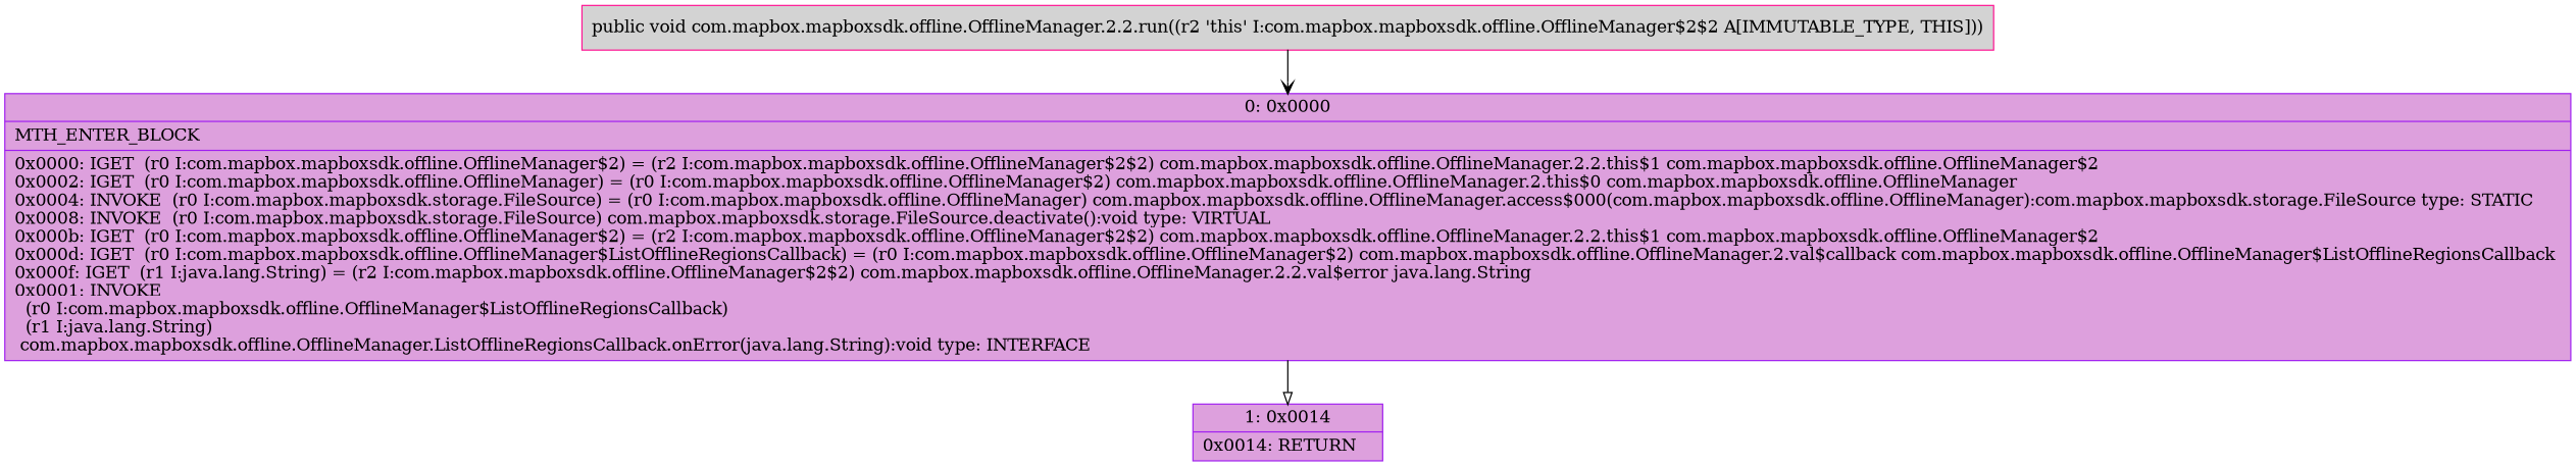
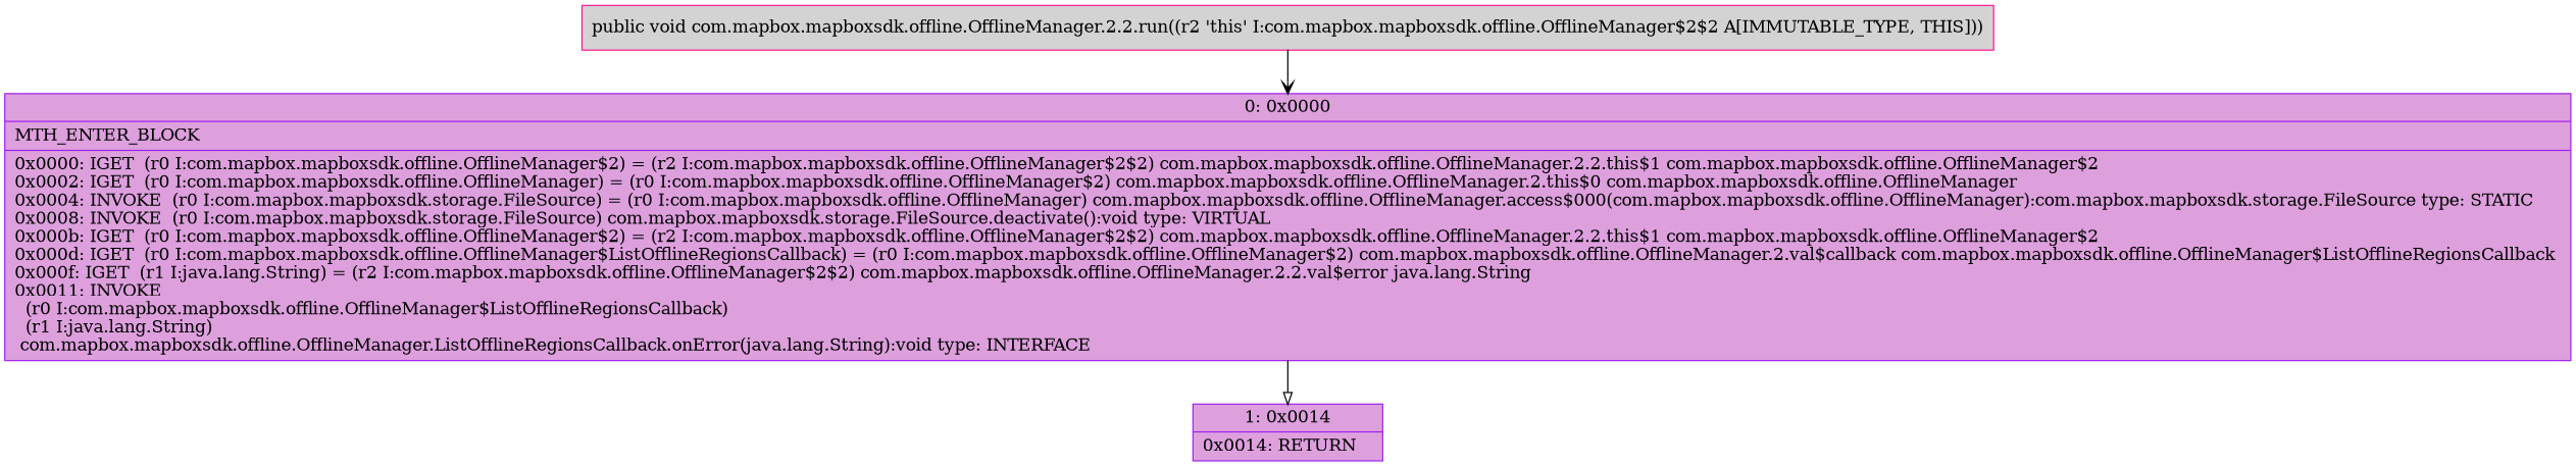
  digraph {
    node [shape=record style=filled fillcolor=plum color=purple]
-   n1 [label="{0\:\ 0x0000|MTH_ENTER_BLOCK\l|0x0000: IGET  (r0 I:com.mapbox.mapboxsdk.offline.OfflineManager$2) = (r2 I:com.mapbox.mapboxsdk.offline.OfflineManager$2$2) com.mapbox.mapboxsdk.offline.OfflineManager.2.2.this$1 com.mapbox.mapboxsdk.offline.OfflineManager$2 \l0x0002: IGET  (r0 I:com.mapbox.mapboxsdk.offline.OfflineManager) = (r0 I:com.mapbox.mapboxsdk.offline.OfflineManager$2) com.mapbox.mapboxsdk.offline.OfflineManager.2.this$0 com.mapbox.mapboxsdk.offline.OfflineManager \l0x0004: INVOKE  (r0 I:com.mapbox.mapboxsdk.storage.FileSource) = (r0 I:com.mapbox.mapboxsdk.offline.OfflineManager) com.mapbox.mapboxsdk.offline.OfflineManager.access$000(com.mapbox.mapboxsdk.offline.OfflineManager):com.mapbox.mapboxsdk.storage.FileSource type: STATIC \l0x0008: INVOKE  (r0 I:com.mapbox.mapboxsdk.storage.FileSource) com.mapbox.mapboxsdk.storage.FileSource.deactivate():void type: VIRTUAL \l0x000b: IGET  (r0 I:com.mapbox.mapboxsdk.offline.OfflineManager$2) = (r2 I:com.mapbox.mapboxsdk.offline.OfflineManager$2$2) com.mapbox.mapboxsdk.offline.OfflineManager.2.2.this$1 com.mapbox.mapboxsdk.offline.OfflineManager$2 \l0x000d: IGET  (r0 I:com.mapbox.mapboxsdk.offline.OfflineManager$ListOfflineRegionsCallback) = (r0 I:com.mapbox.mapboxsdk.offline.OfflineManager$2) com.mapbox.mapboxsdk.offline.OfflineManager.2.val$callback com.mapbox.mapboxsdk.offline.OfflineManager$ListOfflineRegionsCallback \l0x000f: IGET  (r1 I:java.lang.String) = (r2 I:com.mapbox.mapboxsdk.offline.OfflineManager$2$2) com.mapbox.mapboxsdk.offline.OfflineManager.2.2.val$error java.lang.String \l0x0001: INVOKE  \l  (r0 I:com.mapbox.mapboxsdk.offline.OfflineManager$ListOfflineRegionsCallback)\l  (r1 I:java.lang.String)\l com.mapbox.mapboxsdk.offline.OfflineManager.ListOfflineRegionsCallback.onError(java.lang.String):void type: INTERFACE \l}"]
+   n1 [label="{0\:\ 0x0000|MTH_ENTER_BLOCK\l|0x0000: IGET  (r0 I:com.mapbox.mapboxsdk.offline.OfflineManager$2) = (r2 I:com.mapbox.mapboxsdk.offline.OfflineManager$2$2) com.mapbox.mapboxsdk.offline.OfflineManager.2.2.this$1 com.mapbox.mapboxsdk.offline.OfflineManager$2 \l0x0002: IGET  (r0 I:com.mapbox.mapboxsdk.offline.OfflineManager) = (r0 I:com.mapbox.mapboxsdk.offline.OfflineManager$2) com.mapbox.mapboxsdk.offline.OfflineManager.2.this$0 com.mapbox.mapboxsdk.offline.OfflineManager \l0x0004: INVOKE  (r0 I:com.mapbox.mapboxsdk.storage.FileSource) = (r0 I:com.mapbox.mapboxsdk.offline.OfflineManager) com.mapbox.mapboxsdk.offline.OfflineManager.access$000(com.mapbox.mapboxsdk.offline.OfflineManager):com.mapbox.mapboxsdk.storage.FileSource type: STATIC \l0x0008: INVOKE  (r0 I:com.mapbox.mapboxsdk.storage.FileSource) com.mapbox.mapboxsdk.storage.FileSource.deactivate():void type: VIRTUAL \l0x000b: IGET  (r0 I:com.mapbox.mapboxsdk.offline.OfflineManager$2) = (r2 I:com.mapbox.mapboxsdk.offline.OfflineManager$2$2) com.mapbox.mapboxsdk.offline.OfflineManager.2.2.this$1 com.mapbox.mapboxsdk.offline.OfflineManager$2 \l0x000d: IGET  (r0 I:com.mapbox.mapboxsdk.offline.OfflineManager$ListOfflineRegionsCallback) = (r0 I:com.mapbox.mapboxsdk.offline.OfflineManager$2) com.mapbox.mapboxsdk.offline.OfflineManager.2.val$callback com.mapbox.mapboxsdk.offline.OfflineManager$ListOfflineRegionsCallback \l0x000f: IGET  (r1 I:java.lang.String) = (r2 I:com.mapbox.mapboxsdk.offline.OfflineManager$2$2) com.mapbox.mapboxsdk.offline.OfflineManager.2.2.val$error java.lang.String \l0x0011: INVOKE  \l  (r0 I:com.mapbox.mapboxsdk.offline.OfflineManager$ListOfflineRegionsCallback)\l  (r1 I:java.lang.String)\l com.mapbox.mapboxsdk.offline.OfflineManager.ListOfflineRegionsCallback.onError(java.lang.String):void type: INTERFACE \l}"]
    n2 [label="{1\:\ 0x0014|0x0014: RETURN   \l}"]
    n3 [label="{public void com.mapbox.mapboxsdk.offline.OfflineManager.2.2.run((r2 'this' I:com.mapbox.mapboxsdk.offline.OfflineManager$2$2 A[IMMUTABLE_TYPE, THIS])) }" fillcolor=lightgrey color=deeppink]
    n1 -> n2 [arrowhead=onormal]
    n3 -> n1 [arrowhead=vee]
  }
